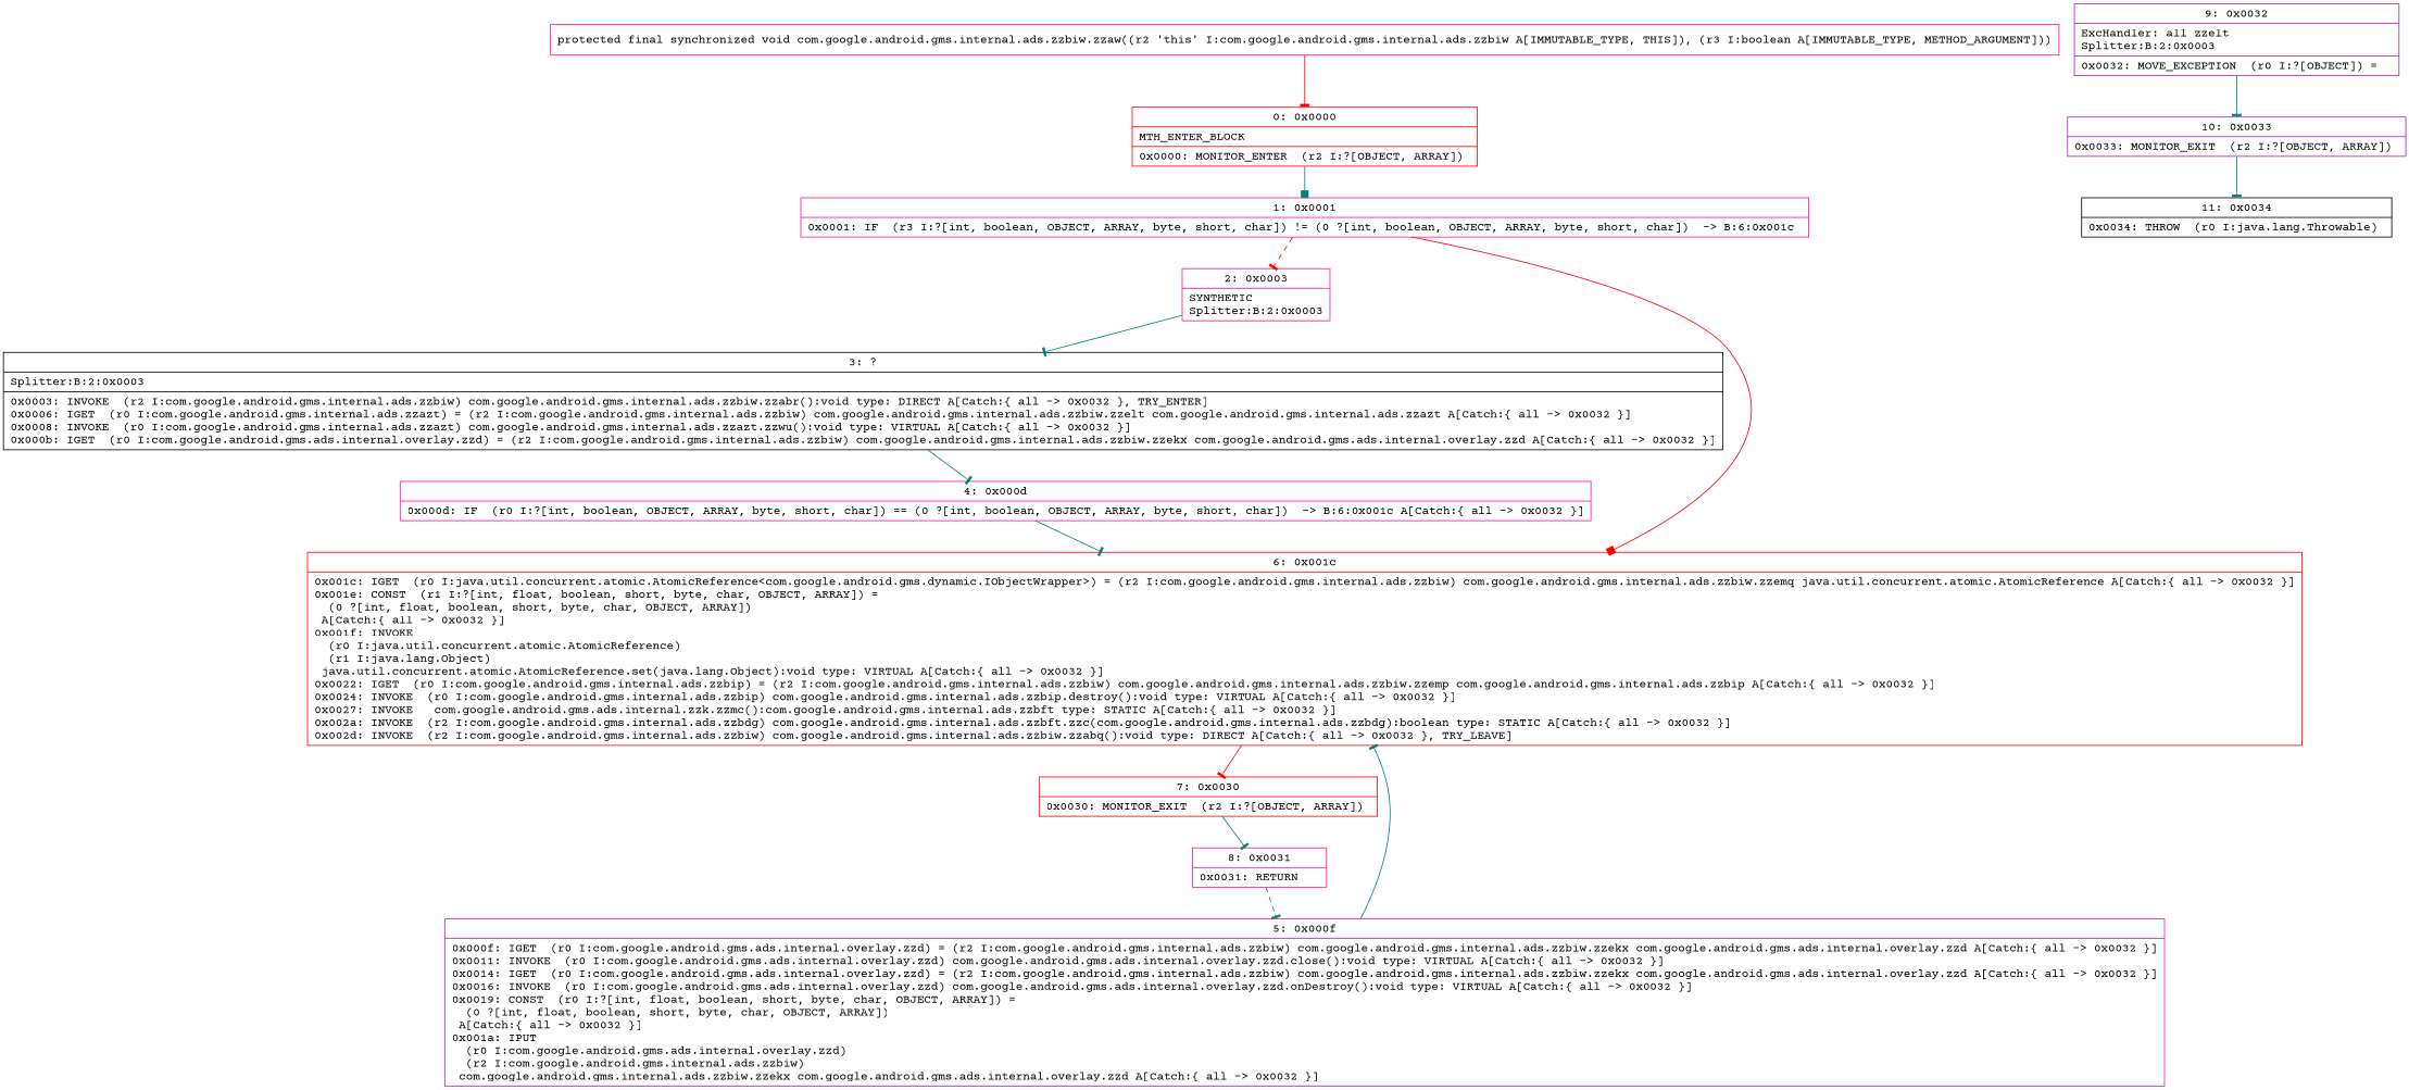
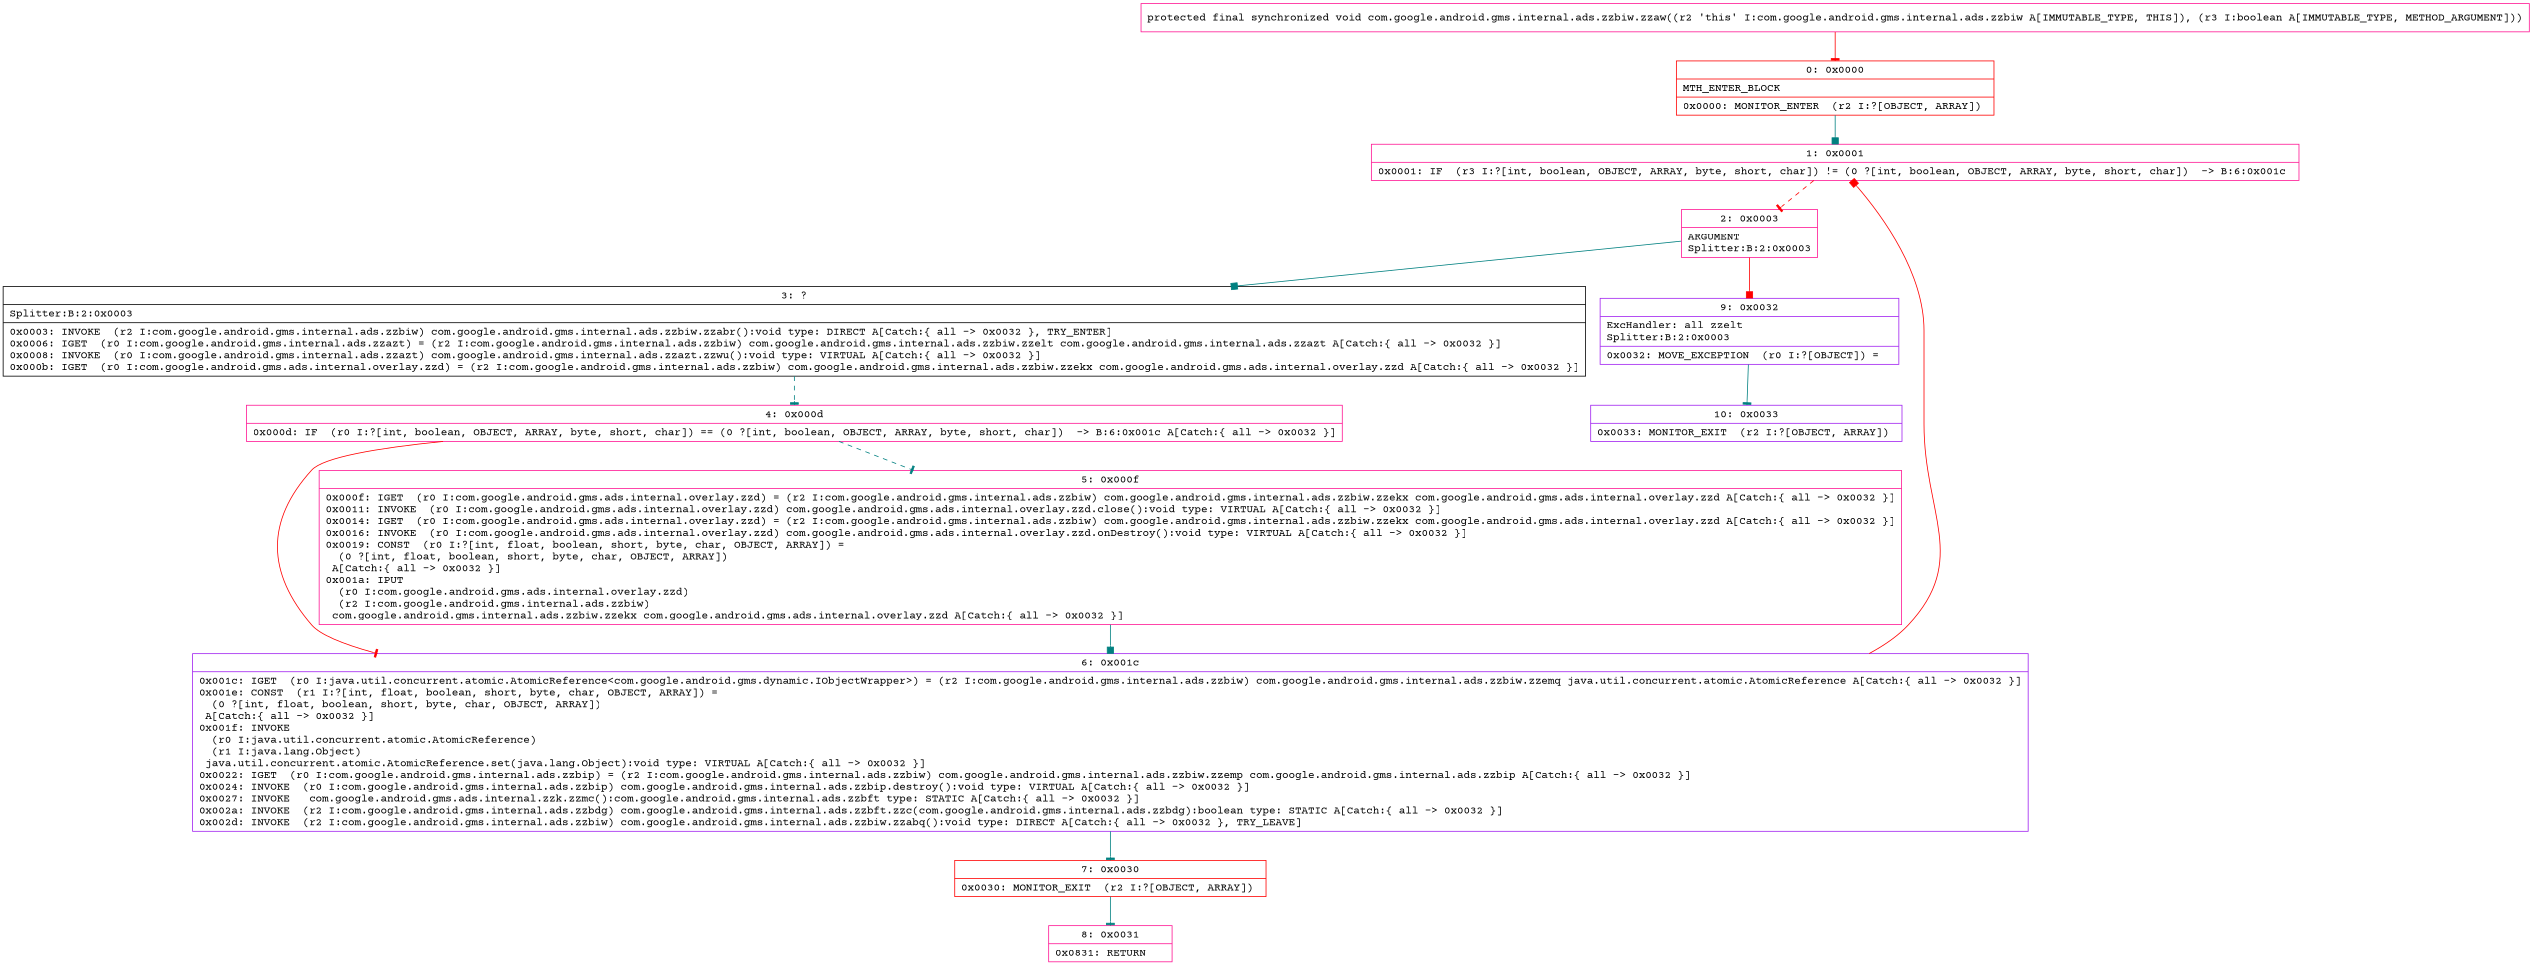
  digraph {
    fontname="Courier Prime"
    node [color=deeppink fontname="Courier Prime" shape=record]
    edge [arrowhead=tee color=teal fontname="Courier Prime"]
    n1 [color=red label="{0\:\ 0x0000|MTH_ENTER_BLOCK\l|0x0000: MONITOR_ENTER  (r2 I:?[OBJECT, ARRAY]) \l}"]
    n2 [label="{1\:\ 0x0001|0x0001: IF  (r3 I:?[int, boolean, OBJECT, ARRAY, byte, short, char]) != (0 ?[int, boolean, OBJECT, ARRAY, byte, short, char])  \-\> B:6:0x001c \l}"]
-   n3 [label="{2\:\ 0x0003|SYNTHETIC\lSplitter:B:2:0x0003\l}"]
-   n4 [color=red label="{6\:\ 0x001c|0x001c: IGET  (r0 I:java.util.concurrent.atomic.AtomicReference\<com.google.android.gms.dynamic.IObjectWrapper\>) = (r2 I:com.google.android.gms.internal.ads.zzbiw) com.google.android.gms.internal.ads.zzbiw.zzemq java.util.concurrent.atomic.AtomicReference A[Catch:\{ all \-\> 0x0032 \}]\l0x001e: CONST  (r1 I:?[int, float, boolean, short, byte, char, OBJECT, ARRAY]) = \l  (0 ?[int, float, boolean, short, byte, char, OBJECT, ARRAY])\l A[Catch:\{ all \-\> 0x0032 \}]\l0x001f: INVOKE  \l  (r0 I:java.util.concurrent.atomic.AtomicReference)\l  (r1 I:java.lang.Object)\l java.util.concurrent.atomic.AtomicReference.set(java.lang.Object):void type: VIRTUAL A[Catch:\{ all \-\> 0x0032 \}]\l0x0022: IGET  (r0 I:com.google.android.gms.internal.ads.zzbip) = (r2 I:com.google.android.gms.internal.ads.zzbiw) com.google.android.gms.internal.ads.zzbiw.zzemp com.google.android.gms.internal.ads.zzbip A[Catch:\{ all \-\> 0x0032 \}]\l0x0024: INVOKE  (r0 I:com.google.android.gms.internal.ads.zzbip) com.google.android.gms.internal.ads.zzbip.destroy():void type: VIRTUAL A[Catch:\{ all \-\> 0x0032 \}]\l0x0027: INVOKE   com.google.android.gms.ads.internal.zzk.zzmc():com.google.android.gms.internal.ads.zzbft type: STATIC A[Catch:\{ all \-\> 0x0032 \}]\l0x002a: INVOKE  (r2 I:com.google.android.gms.internal.ads.zzbdg) com.google.android.gms.internal.ads.zzbft.zzc(com.google.android.gms.internal.ads.zzbdg):boolean type: STATIC A[Catch:\{ all \-\> 0x0032 \}]\l0x002d: INVOKE  (r2 I:com.google.android.gms.internal.ads.zzbiw) com.google.android.gms.internal.ads.zzbiw.zzabq():void type: DIRECT A[Catch:\{ all \-\> 0x0032 \}, TRY_LEAVE]\l}"]
+   n3 [label="{2\:\ 0x0003|ARGUMENT\lSplitter:B:2:0x0003\l}"]
+   n4 [color=purple label="{6\:\ 0x001c|0x001c: IGET  (r0 I:java.util.concurrent.atomic.AtomicReference\<com.google.android.gms.dynamic.IObjectWrapper\>) = (r2 I:com.google.android.gms.internal.ads.zzbiw) com.google.android.gms.internal.ads.zzbiw.zzemq java.util.concurrent.atomic.AtomicReference A[Catch:\{ all \-\> 0x0032 \}]\l0x001e: CONST  (r1 I:?[int, float, boolean, short, byte, char, OBJECT, ARRAY]) = \l  (0 ?[int, float, boolean, short, byte, char, OBJECT, ARRAY])\l A[Catch:\{ all \-\> 0x0032 \}]\l0x001f: INVOKE  \l  (r0 I:java.util.concurrent.atomic.AtomicReference)\l  (r1 I:java.lang.Object)\l java.util.concurrent.atomic.AtomicReference.set(java.lang.Object):void type: VIRTUAL A[Catch:\{ all \-\> 0x0032 \}]\l0x0022: IGET  (r0 I:com.google.android.gms.internal.ads.zzbip) = (r2 I:com.google.android.gms.internal.ads.zzbiw) com.google.android.gms.internal.ads.zzbiw.zzemp com.google.android.gms.internal.ads.zzbip A[Catch:\{ all \-\> 0x0032 \}]\l0x0024: INVOKE  (r0 I:com.google.android.gms.internal.ads.zzbip) com.google.android.gms.internal.ads.zzbip.destroy():void type: VIRTUAL A[Catch:\{ all \-\> 0x0032 \}]\l0x0027: INVOKE   com.google.android.gms.ads.internal.zzk.zzmc():com.google.android.gms.internal.ads.zzbft type: STATIC A[Catch:\{ all \-\> 0x0032 \}]\l0x002a: INVOKE  (r2 I:com.google.android.gms.internal.ads.zzbdg) com.google.android.gms.internal.ads.zzbft.zzc(com.google.android.gms.internal.ads.zzbdg):boolean type: STATIC A[Catch:\{ all \-\> 0x0032 \}]\l0x002d: INVOKE  (r2 I:com.google.android.gms.internal.ads.zzbiw) com.google.android.gms.internal.ads.zzbiw.zzabq():void type: DIRECT A[Catch:\{ all \-\> 0x0032 \}, TRY_LEAVE]\l}"]
    n5 [color=black label="{3\:\ ?|Splitter:B:2:0x0003\l|0x0003: INVOKE  (r2 I:com.google.android.gms.internal.ads.zzbiw) com.google.android.gms.internal.ads.zzbiw.zzabr():void type: DIRECT A[Catch:\{ all \-\> 0x0032 \}, TRY_ENTER]\l0x0006: IGET  (r0 I:com.google.android.gms.internal.ads.zzazt) = (r2 I:com.google.android.gms.internal.ads.zzbiw) com.google.android.gms.internal.ads.zzbiw.zzelt com.google.android.gms.internal.ads.zzazt A[Catch:\{ all \-\> 0x0032 \}]\l0x0008: INVOKE  (r0 I:com.google.android.gms.internal.ads.zzazt) com.google.android.gms.internal.ads.zzazt.zzwu():void type: VIRTUAL A[Catch:\{ all \-\> 0x0032 \}]\l0x000b: IGET  (r0 I:com.google.android.gms.ads.internal.overlay.zzd) = (r2 I:com.google.android.gms.internal.ads.zzbiw) com.google.android.gms.internal.ads.zzbiw.zzekx com.google.android.gms.ads.internal.overlay.zzd A[Catch:\{ all \-\> 0x0032 \}]\l}"]
    n6 [color=purple label="{9\:\ 0x0032|ExcHandler: all zzelt\lSplitter:B:2:0x0003\l|0x0032: MOVE_EXCEPTION  (r0 I:?[OBJECT]) =  \l}"]
    n7 [color=red label="{7\:\ 0x0030|0x0030: MONITOR_EXIT  (r2 I:?[OBJECT, ARRAY]) \l}"]
    n8 [label="{4\:\ 0x000d|0x000d: IF  (r0 I:?[int, boolean, OBJECT, ARRAY, byte, short, char]) == (0 ?[int, boolean, OBJECT, ARRAY, byte, short, char])  \-\> B:6:0x001c A[Catch:\{ all \-\> 0x0032 \}]\l}"]
    n9 [color=purple label="{10\:\ 0x0033|0x0033: MONITOR_EXIT  (r2 I:?[OBJECT, ARRAY]) \l}"]
    n10 [label="{5\:\ 0x000f|0x000f: IGET  (r0 I:com.google.android.gms.ads.internal.overlay.zzd) = (r2 I:com.google.android.gms.internal.ads.zzbiw) com.google.android.gms.internal.ads.zzbiw.zzekx com.google.android.gms.ads.internal.overlay.zzd A[Catch:\{ all \-\> 0x0032 \}]\l0x0011: INVOKE  (r0 I:com.google.android.gms.ads.internal.overlay.zzd) com.google.android.gms.ads.internal.overlay.zzd.close():void type: VIRTUAL A[Catch:\{ all \-\> 0x0032 \}]\l0x0014: IGET  (r0 I:com.google.android.gms.ads.internal.overlay.zzd) = (r2 I:com.google.android.gms.internal.ads.zzbiw) com.google.android.gms.internal.ads.zzbiw.zzekx com.google.android.gms.ads.internal.overlay.zzd A[Catch:\{ all \-\> 0x0032 \}]\l0x0016: INVOKE  (r0 I:com.google.android.gms.ads.internal.overlay.zzd) com.google.android.gms.ads.internal.overlay.zzd.onDestroy():void type: VIRTUAL A[Catch:\{ all \-\> 0x0032 \}]\l0x0019: CONST  (r0 I:?[int, float, boolean, short, byte, char, OBJECT, ARRAY]) = \l  (0 ?[int, float, boolean, short, byte, char, OBJECT, ARRAY])\l A[Catch:\{ all \-\> 0x0032 \}]\l0x001a: IPUT  \l  (r0 I:com.google.android.gms.ads.internal.overlay.zzd)\l  (r2 I:com.google.android.gms.internal.ads.zzbiw)\l com.google.android.gms.internal.ads.zzbiw.zzekx com.google.android.gms.ads.internal.overlay.zzd A[Catch:\{ all \-\> 0x0032 \}]\l}"]
-   n11 [label="{8\:\ 0x0031|0x0031: RETURN   \l}"]
-   n12 [color=black label="{11\:\ 0x0034|0x0034: THROW  (r0 I:java.lang.Throwable) \l}"]
+   n11 [label="{8\:\ 0x0031|0x0831: RETURN   \l}"]
    n13 [label="{protected final synchronized void com.google.android.gms.internal.ads.zzbiw.zzaw((r2 'this' I:com.google.android.gms.internal.ads.zzbiw A[IMMUTABLE_TYPE, THIS]), (r3 I:boolean A[IMMUTABLE_TYPE, METHOD_ARGUMENT])) }"]
    n1 -> n2 [arrowhead=box]
    n2 -> n3 [color=red style=dashed]
-   n2 -> n4 [arrowhead=box color=red]
-   n3 -> n5
-   n4 -> n7 [color=red]
-   n5 -> n8
+   n4 -> n2 [arrowhead=box color=red]
+   n3 -> n5 [arrowhead=box]
+   n3 -> n6 [arrowhead=box color=red]
+   n4 -> n7
+   n5 -> n8 [style=dashed]
    n6 -> n9
    n7 -> n11
-   n8 -> n4
-   n11 -> n10 [style=dashed]
-   n9 -> n12
-   n10 -> n4
+   n8 -> n4 [color=red]
+   n8 -> n10 [style=dashed]
+   n10 -> n4 [arrowhead=box]
    n13 -> n1 [color=red]
  }
